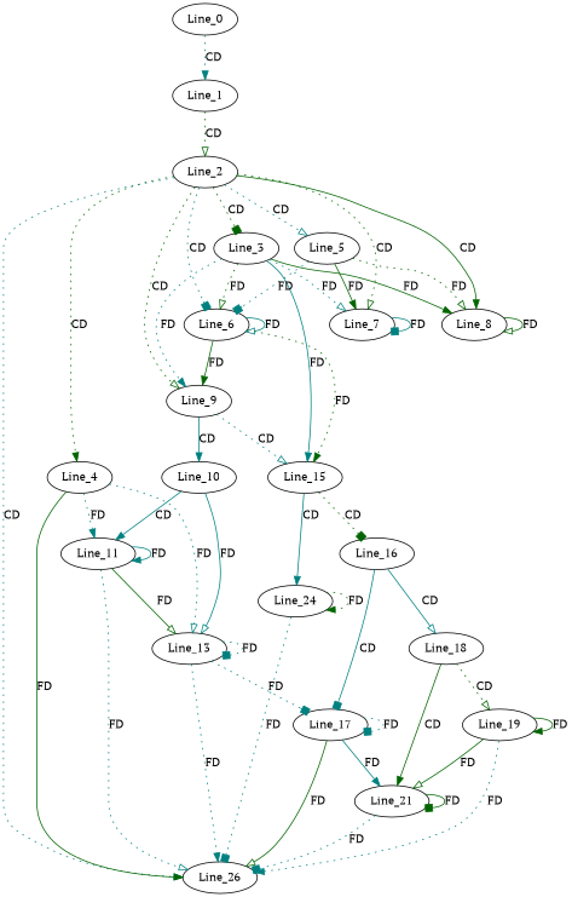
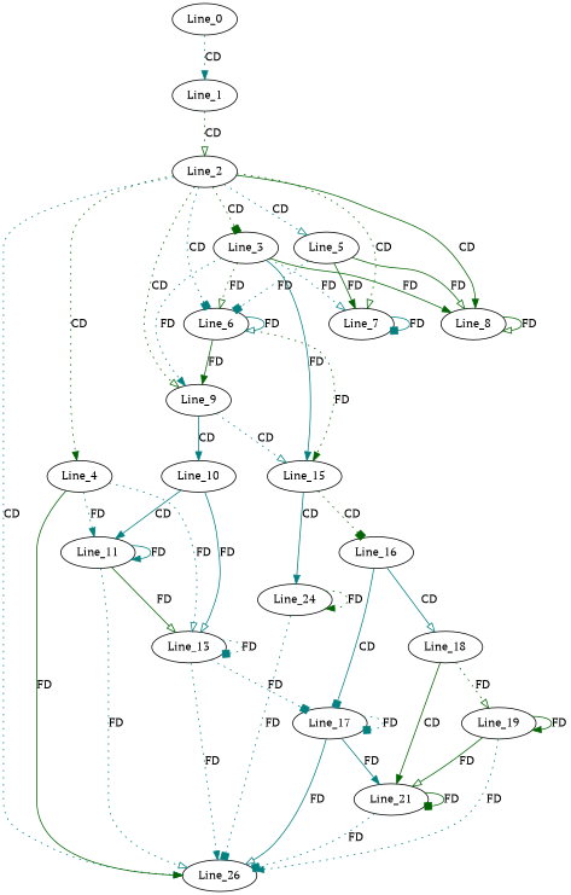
  digraph {
    fontname="PT Serif"
    node [fontname="PT Serif"]
    edge [arrowhead=normal color=teal fontname="PT Serif" style=dotted]
    Line_0
    Line_1
    Line_2
    Line_3
    Line_4
    Line_5
    Line_6
    Line_7
    Line_8
    Line_9
    Line_26
    Line_15
    Line_11
    Line_13
    Line_10
    Line_16
    Line_24
    Line_17
    Line_21
    Line_18
    Line_19
    Line_0 -> Line_1 [label=CD]
    Line_1 -> Line_2 [arrowhead=onormal color=darkgreen label=CD]
    Line_2 -> Line_3 [arrowhead=box color=darkgreen label=CD]
    Line_2 -> Line_4 [color=darkgreen label=CD]
    Line_2 -> Line_5 [arrowhead=onormal label=CD]
    Line_2 -> Line_6 [arrowhead=box label=CD]
    Line_2 -> Line_7 [arrowhead=onormal color=darkgreen label=CD]
    Line_2 -> Line_8 [color=darkgreen label=CD style=solid]
    Line_2 -> Line_9 [arrowhead=onormal color=darkgreen label=CD]
    Line_2 -> Line_26 [label=CD]
    Line_3 -> Line_6 [arrowhead=onormal color=darkgreen label=FD]
    Line_3 -> Line_7 [arrowhead=onormal label=FD]
    Line_3 -> Line_8 [color=darkgreen label=FD style=solid]
    Line_3 -> Line_9 [label=FD]
    Line_3 -> Line_15 [label=FD style=solid]
    Line_4 -> Line_26 [color=darkgreen label=FD style=solid]
    Line_4 -> Line_11 [label=FD]
    Line_4 -> Line_13 [arrowhead=onormal label=FD]
    Line_5 -> Line_6 [arrowhead=box label=FD]
    Line_5 -> Line_7 [color=darkgreen label=FD style=solid]
-   Line_5 -> Line_8 [arrowhead=onormal color=darkgreen label=FD]
+   Line_5 -> Line_8 [arrowhead=onormal color=darkgreen label=FD style=solid]
    Line_6 -> Line_6 [arrowhead=onormal label=FD style=solid]
    Line_6 -> Line_9 [color=darkgreen label=FD style=solid]
    Line_6 -> Line_15 [color=darkgreen label=FD]
    Line_7 -> Line_7 [arrowhead=box label=FD style=solid]
    Line_8 -> Line_8 [arrowhead=onormal color=darkgreen label=FD style=solid]
    Line_9 -> Line_15 [arrowhead=onormal label=CD]
    Line_9 -> Line_10 [label=CD style=solid]
    Line_15 -> Line_16 [arrowhead=box color=darkgreen label=CD]
    Line_15 -> Line_24 [label=CD style=solid]
    Line_11 -> Line_26 [arrowhead=onormal label=FD]
    Line_11 -> Line_11 [label=FD style=solid]
    Line_11 -> Line_13 [arrowhead=onormal color=darkgreen label=FD style=solid]
    Line_13 -> Line_26 [label=FD]
    Line_13 -> Line_13 [arrowhead=box label=FD]
    Line_13 -> Line_17 [arrowhead=box label=FD]
    Line_10 -> Line_11 [label=CD style=solid]
    Line_10 -> Line_13 [arrowhead=onormal label=FD style=solid]
    Line_16 -> Line_17 [arrowhead=box label=CD style=solid]
    Line_16 -> Line_18 [arrowhead=onormal label=CD style=solid]
    Line_24 -> Line_26 [arrowhead=box label=FD]
    Line_24 -> Line_24 [color=darkgreen label=FD]
-   Line_17 -> Line_26 [arrowhead=onormal color=darkgreen label=FD style=solid]
+   Line_17 -> Line_26 [arrowhead=onormal label=FD style=solid]
    Line_17 -> Line_17 [arrowhead=box label=FD]
    Line_17 -> Line_21 [label=FD style=solid]
    Line_21 -> Line_26 [arrowhead=box label=FD]
    Line_21 -> Line_21 [arrowhead=box color=darkgreen label=FD style=solid]
    Line_18 -> Line_21 [color=darkgreen label=CD style=solid]
-   Line_18 -> Line_19 [arrowhead=onormal color=darkgreen label=CD]
+   Line_18 -> Line_19 [arrowhead=onormal color=darkgreen label=FD]
    Line_19 -> Line_26 [label=FD]
    Line_19 -> Line_21 [arrowhead=onormal color=darkgreen label=FD style=solid]
    Line_19 -> Line_19 [color=darkgreen label=FD style=solid]
  }
